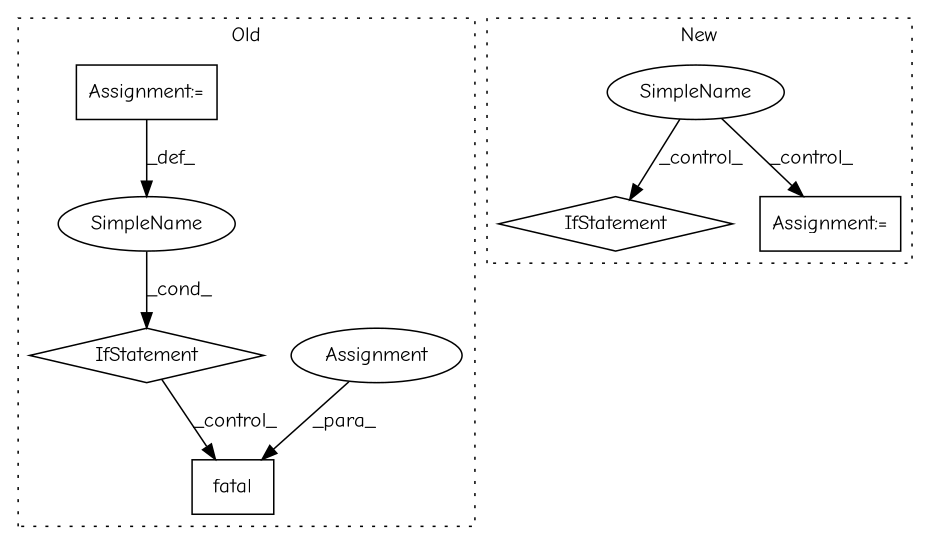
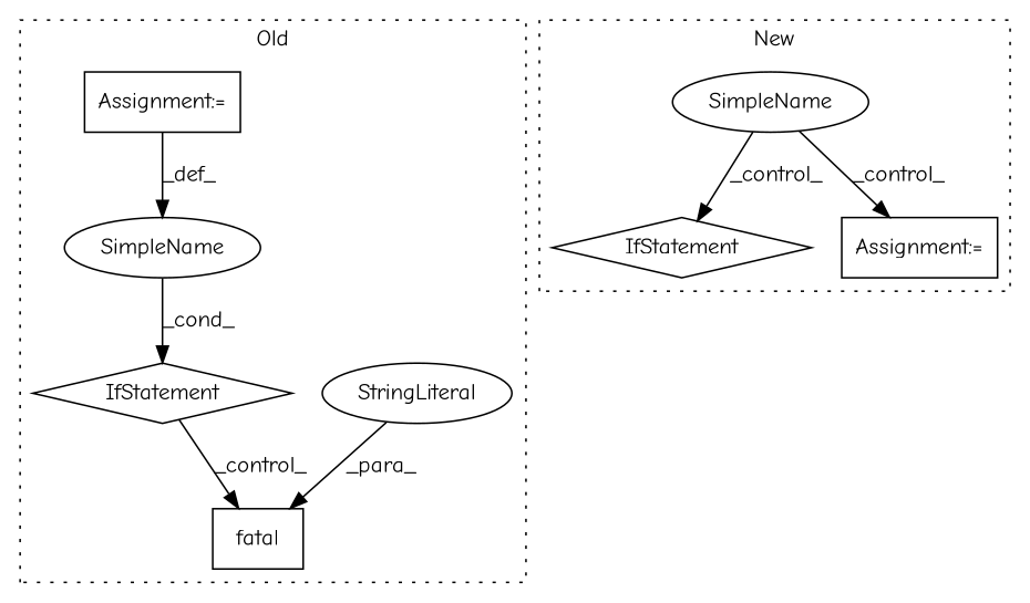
  digraph {
    fontname="Comic Neue"
    node [a=25 shape=box fontname="Comic Neue"]
    edge [fontname="Comic Neue"]
    n1 [a=32 l="6,1" label=fatal s="11473,11514"]
    n2 [l="4,2" label=IfStatement s="11413,11442" shape=diamond]
    n3 [a=42 label=SimpleName shape=ellipse]
-   n4 [a=45 l=24 label=Assignment s=11479 shape=ellipse]
+   n4 [a=45 l=24 label=StringLiteral s=11479 shape=ellipse]
    n5 [a=7 l=5 label="Assignment:=" s=10878]
    n6 [l=44 label=IfStatement s=11033 shape=diamond]
    n7 [a=42 l=13 label=SimpleName s=10636 shape=ellipse]
    n8 [a=7 l=1 label="Assignment:=" s=10888]
    subgraph cluster_1 {
      label=Old
      style=dotted
      n1
      n2
      n3
      n4
      n5
    }
    subgraph cluster_2 {
      label=New
      style=dotted
      n6
      n7
      n8
    }
    n2 -> n1 [label=_control_]
    n3 -> n2 [label=_cond_]
    n4 -> n1 [label=_para_]
    n5 -> n3 [label=_def_]
    n7 -> n6 [label=_control_]
    n7 -> n8 [label=_control_]
  }
